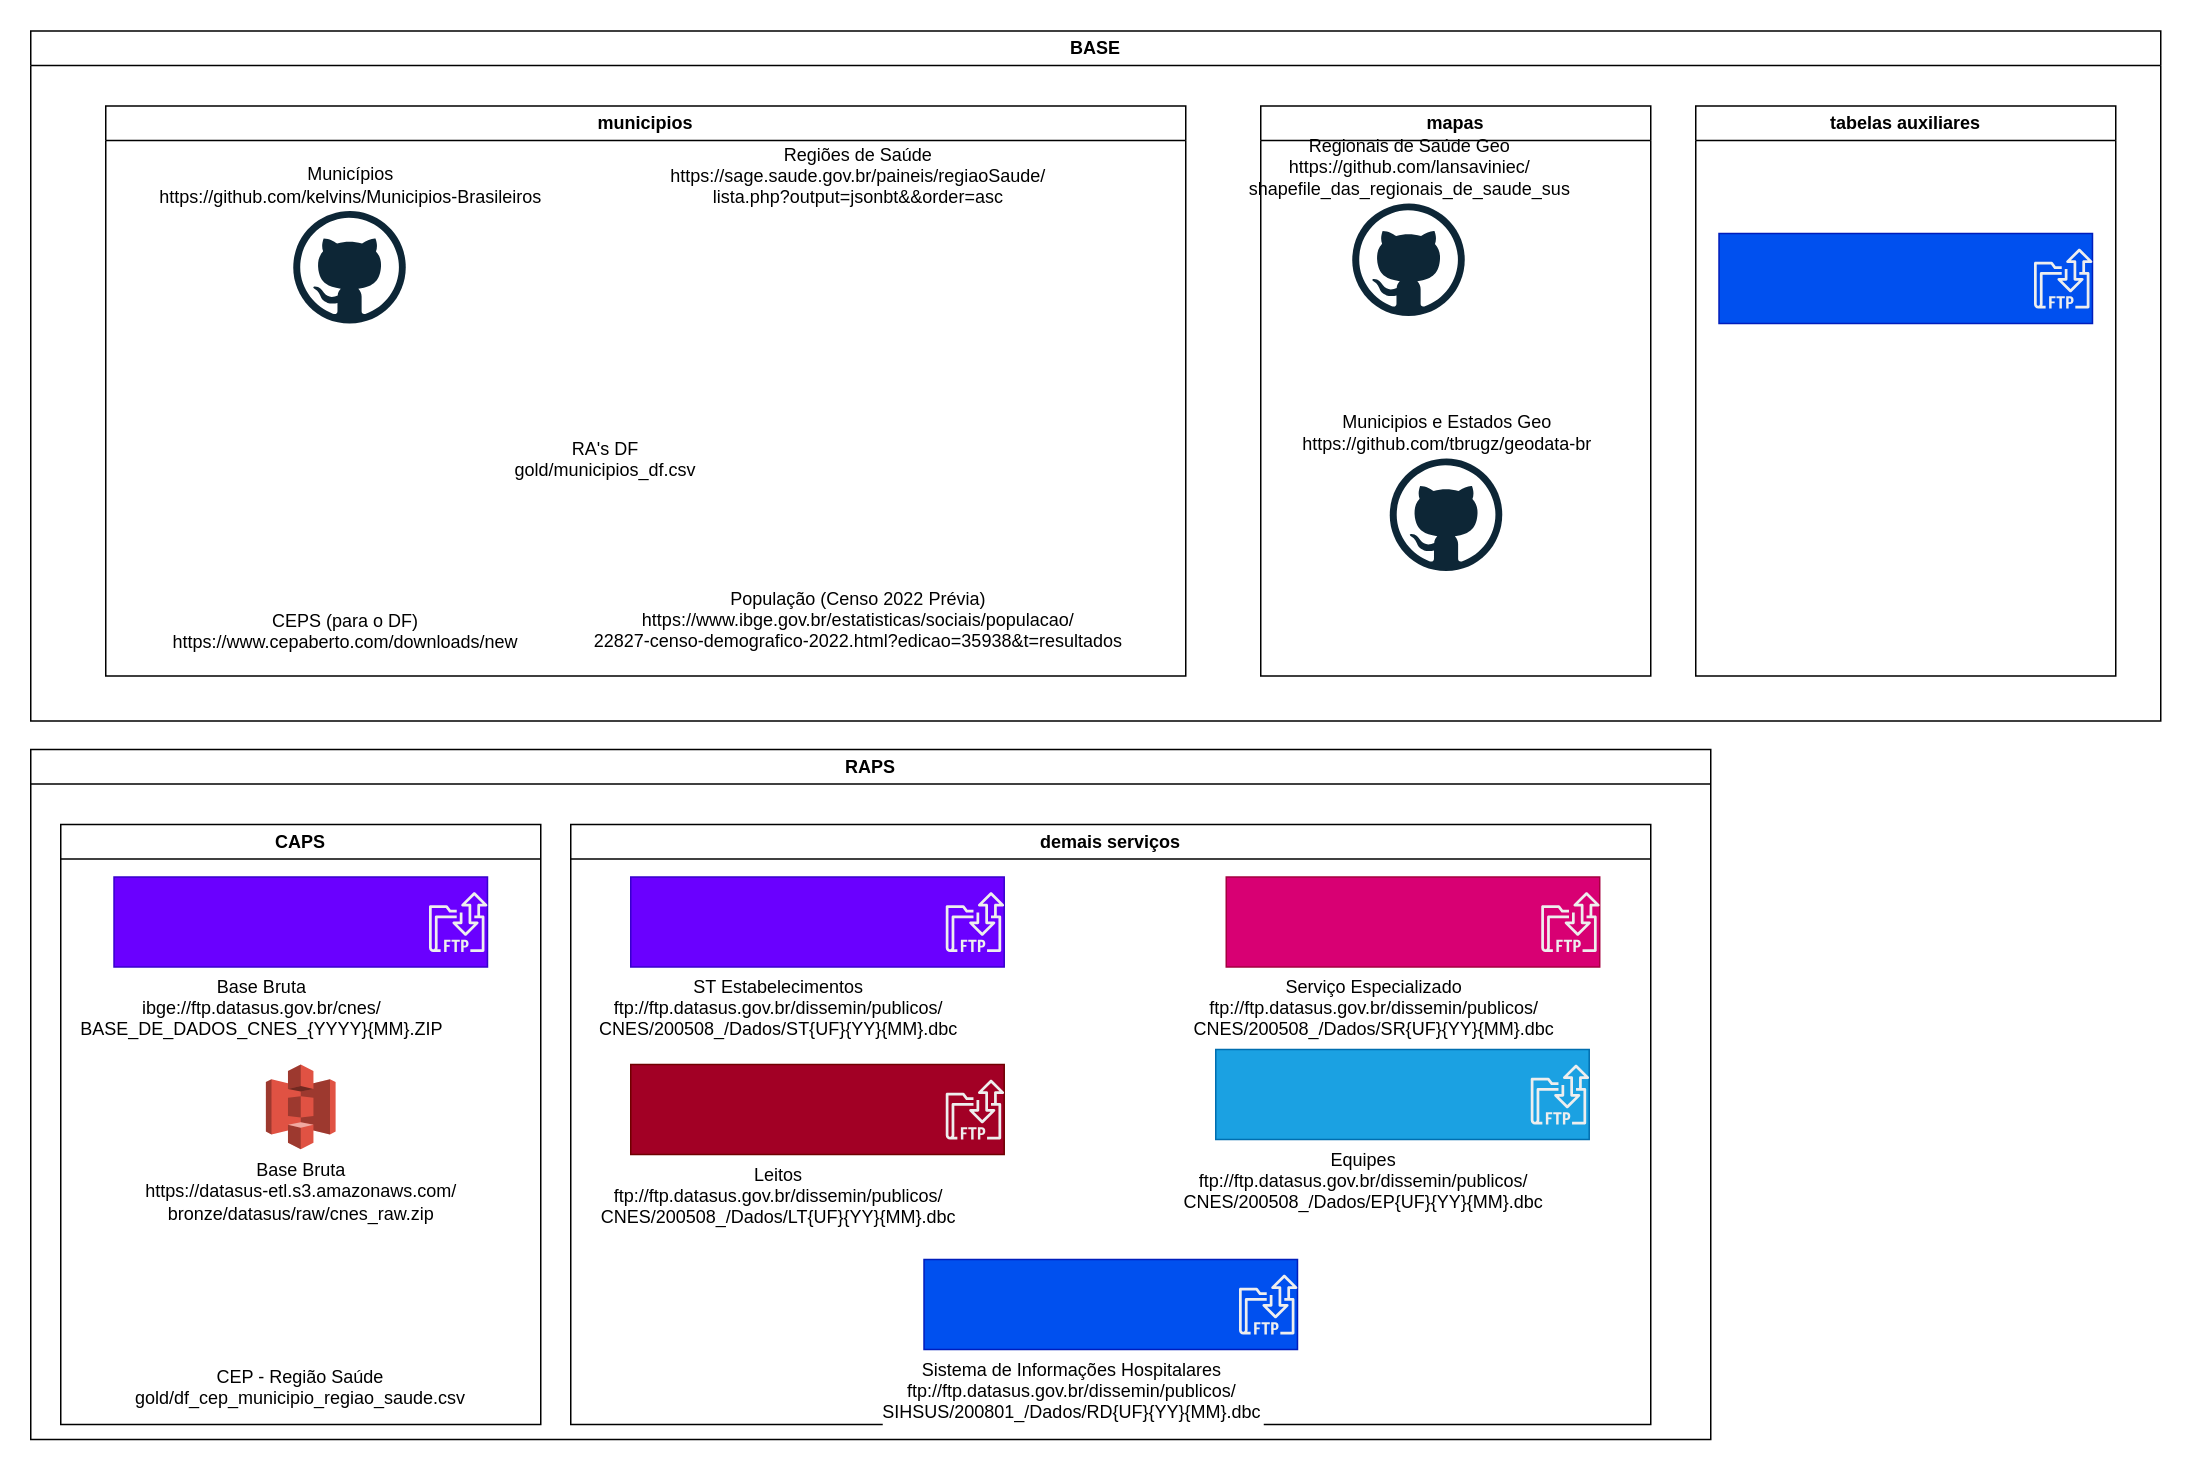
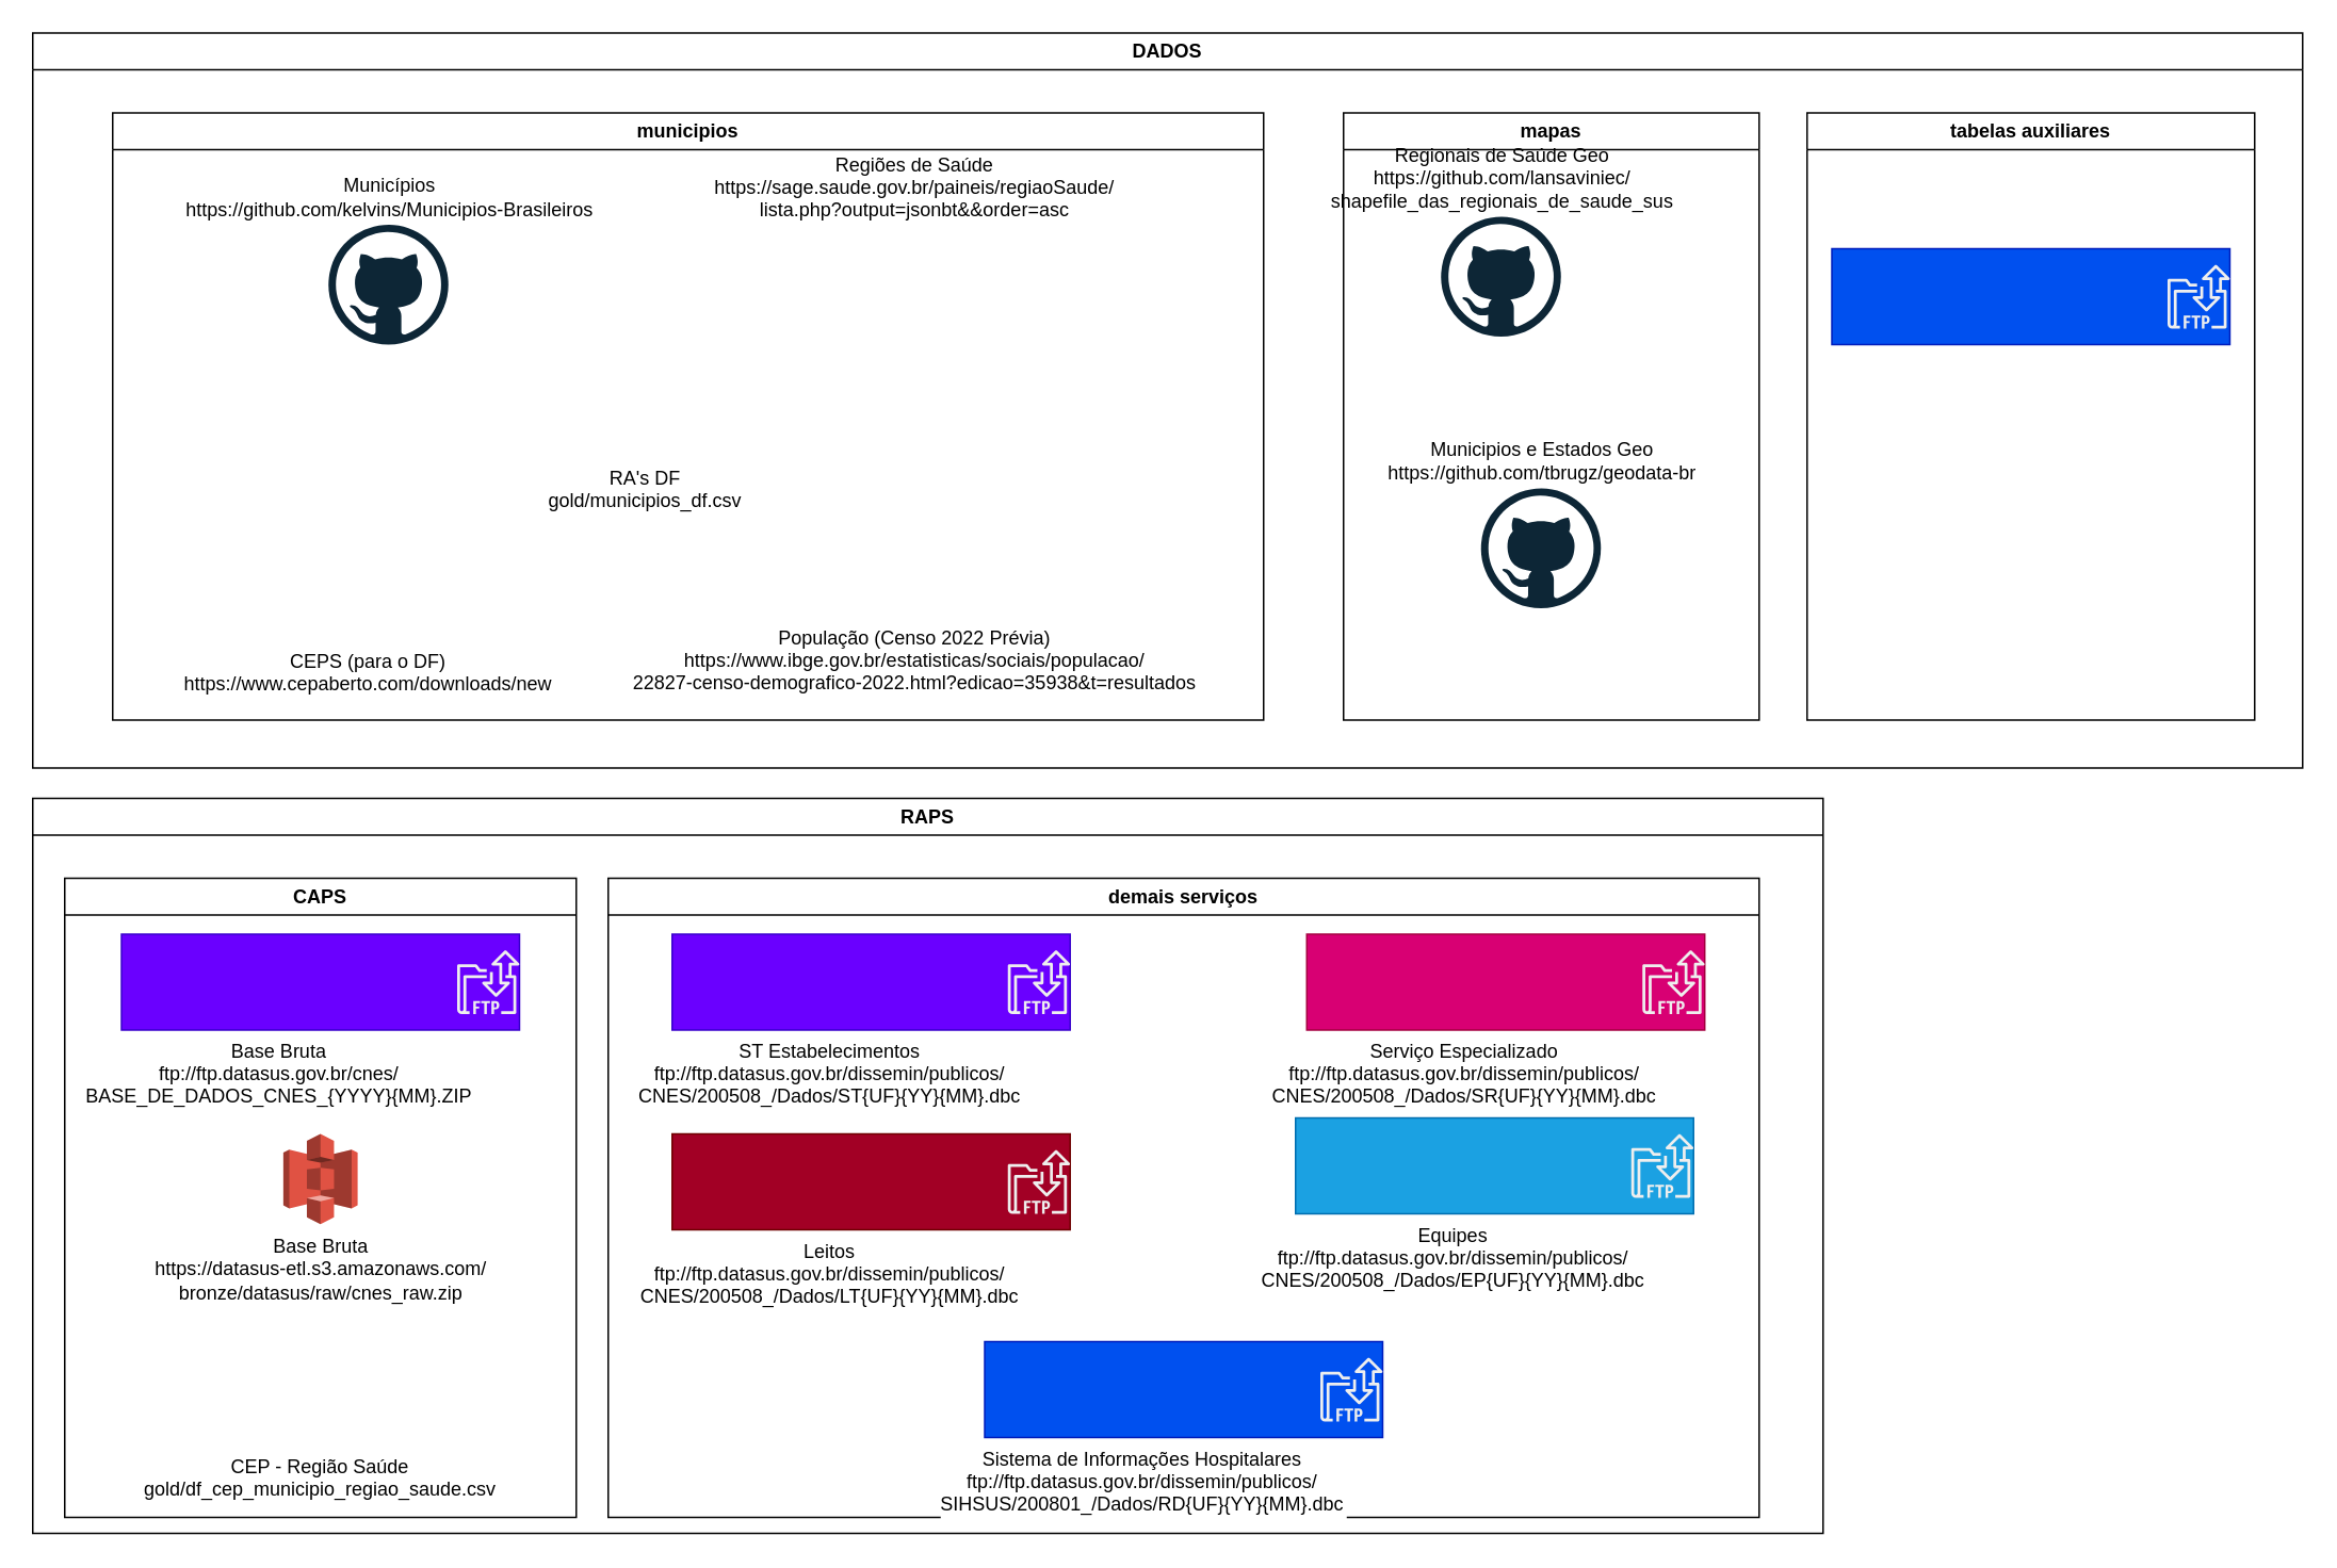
  <mxCell id="0" />
  <mxCell id="1" parent="0" />
- <mxCell id="2" value="BASE" style="swimlane;whiteSpace=wrap;html=1;startSize=23;" parent="1" vertex="1"><mxGeometry x="20" y="20" width="1420" height="460" as="geometry" /></mxCell>
+ <mxCell id="2" value="DADOS" style="swimlane;whiteSpace=wrap;html=1;startSize=23;" parent="1" vertex="1"><mxGeometry x="20" y="20" width="1420" height="460" as="geometry" /></mxCell>
  <mxCell id="3" value="municipios" style="swimlane;whiteSpace=wrap;html=1;" parent="2" vertex="1"><mxGeometry x="50" y="50" width="720" height="380" as="geometry" /></mxCell>
  <mxCell id="4" value="Regiões de Saúde&#10;https://sage.saude.gov.br/paineis/regiaoSaude/&#10;lista.php?output=jsonbt&amp;&amp;order=asc" style="shape=image;verticalLabelPosition=top;labelBackgroundColor=default;verticalAlign=bottom;aspect=fixed;imageAspect=0;image=https://sage.saude.gov.br/img/sage.png;labelPosition=center;align=center;" parent="3" vertex="1"><mxGeometry x="430" y="70" width="143.75" height="75" as="geometry" /></mxCell>
  <mxCell id="5" value="CEPS (para o DF)&#10;https://www.cepaberto.com/downloads/new" style="shape=image;verticalLabelPosition=bottom;labelBackgroundColor=default;verticalAlign=top;aspect=fixed;imageAspect=0;image=https://raw.githubusercontent.com/guibranco/CEPAberto/main/logo.png;" parent="3" vertex="1"><mxGeometry x="100" y="210" width="120" height="120" as="geometry" /></mxCell>
- <mxCell id="6" value="Municípios&lt;br&gt;https://github.com/kelvins/Municipios-Brasileiros" style="dashed=0;outlineConnect=0;html=1;align=center;labelPosition=center;verticalLabelPosition=top;verticalAlign=bottom;shape=mxgraph.weblogos.github" parent="3" vertex="1"><mxGeometry x="125" y="70" width="75" height="75" as="geometry" /></mxCell>
+ <mxCell id="6" value="Municípios&lt;br&gt;https://github.com/kelvins/Municipios-Brasileiros" style="dashed=0;outlineConnect=0;html=1;align=center;labelPosition=center;verticalLabelPosition=top;verticalAlign=bottom;shape=mxgraph.weblogos.github" parent="3" vertex="1"><mxGeometry x="135" y="70" width="75" height="75" as="geometry" /></mxCell>
  <mxCell id="7" value="População (Censo 2022 Prévia)&#10;https://www.ibge.gov.br/estatisticas/sociais/populacao/&#10;22827-censo-demografico-2022.html?edicao=35938&amp;t=resultados" style="shape=image;verticalLabelPosition=bottom;labelBackgroundColor=default;verticalAlign=top;aspect=fixed;imageAspect=0;image=https://fnp.org.br/media/k2/items/cache/6793dfaeaedce2b3d0e76a48b5f73adc_XL.jpg;" parent="3" vertex="1"><mxGeometry x="446.56" y="225" width="110.64" height="90" as="geometry" /></mxCell>
  <mxCell id="8" value="RA's DF&#10;gold/municipios_df.csv" style="shape=image;verticalLabelPosition=bottom;labelBackgroundColor=default;verticalAlign=top;aspect=fixed;imageAspect=0;image=https://sds.unb.br/wp-content/uploads/2023/01/SDS_Marca_Assinatura-1_COR.png;" parent="3" vertex="1"><mxGeometry x="267" y="130" width="132.73" height="85" as="geometry" /></mxCell>
  <mxCell id="9" value="mapas" style="swimlane;whiteSpace=wrap;html=1;" parent="2" vertex="1"><mxGeometry x="820" y="50" width="260" height="380" as="geometry" /></mxCell>
  <mxCell id="10" value="Regionais de Saúde Geo&lt;br&gt;https://github.com/lansaviniec/&lt;br&gt;shapefile_das_regionais_de_saude_sus" style="dashed=0;outlineConnect=0;html=1;align=center;labelPosition=center;verticalLabelPosition=top;verticalAlign=bottom;shape=mxgraph.weblogos.github" parent="9" vertex="1"><mxGeometry x="61" y="65" width="75" height="75" as="geometry" /></mxCell>
  <mxCell id="11" value="Municipios e Estados Geo&lt;br&gt;https://github.com/tbrugz/geodata-br" style="dashed=0;outlineConnect=0;html=1;align=center;labelPosition=center;verticalLabelPosition=top;verticalAlign=bottom;shape=mxgraph.weblogos.github" parent="9" vertex="1"><mxGeometry x="86" y="235" width="75" height="75" as="geometry" /></mxCell>
  <mxCell id="12" value="tabelas auxiliares" style="swimlane;whiteSpace=wrap;html=1;" parent="2" vertex="1"><mxGeometry x="1110" y="50" width="280" height="380" as="geometry" /></mxCell>
  <mxCell id="13" value="Tabela CID&#10;http://www2.datasus.gov.br/cid10/V2008/&#10;downloads/CID10CSV.zip" style="group;fillColor=#0050ef;strokeColor=#001DBC;fontColor=#ffffff;labelPosition=center;verticalLabelPosition=top;align=center;verticalAlign=bottom;" parent="12" vertex="1" connectable="0"><mxGeometry x="15.51" y="85" width="248.98" height="60" as="geometry" /></mxCell>
  <mxCell id="14" value="" style="sketch=0;outlineConnect=0;fillColor=#eeeeee;dashed=0;verticalLabelPosition=bottom;verticalAlign=top;align=center;html=1;fontSize=12;fontStyle=0;aspect=fixed;shape=mxgraph.aws4.transfer_for_ftp_resource;strokeColor=#36393d;" parent="13" vertex="1"><mxGeometry x="210" y="10" width="38.98" height="40" as="geometry" /></mxCell>
  <mxCell id="15" value="" style="shape=image;verticalLabelPosition=bottom;labelBackgroundColor=default;verticalAlign=top;aspect=fixed;imageAspect=0;image=https://datasus.saude.gov.br/wp-content/uploads/2019/08/MArca-DATASUS-2-1024x311.png;" parent="13" vertex="1"><mxGeometry width="197.47" height="60" as="geometry" /></mxCell>
  <mxCell id="16" value="RAPS" style="swimlane;whiteSpace=wrap;html=1;" parent="1" vertex="1"><mxGeometry x="20" y="499" width="1120" height="460" as="geometry"><mxRectangle x="30" y="500" width="70" height="30" as="alternateBounds" /></mxGeometry></mxCell>
  <mxCell id="17" value="CAPS" style="swimlane;whiteSpace=wrap;html=1;startSize=23;" parent="16" vertex="1"><mxGeometry x="20" y="50" width="320" height="400" as="geometry"><mxRectangle x="20" y="50" width="70" height="30" as="alternateBounds" /></mxGeometry></mxCell>
  <mxCell id="18" value="CEP - Região Saúde&#10;gold/df_cep_municipio_regiao_saude.csv" style="shape=image;verticalLabelPosition=bottom;labelBackgroundColor=default;verticalAlign=top;aspect=fixed;imageAspect=0;image=https://sds.unb.br/wp-content/uploads/2023/01/SDS_Marca_Assinatura-1_COR.png;" parent="17" vertex="1"><mxGeometry x="93.63" y="270" width="132.73" height="85" as="geometry" /></mxCell>
  <mxCell id="19" value="" style="group;fillColor=#6a00ff;strokeColor=#3700CC;fontColor=#ffffff;" parent="17" vertex="1" connectable="0"><mxGeometry x="35.51" y="35" width="248.98" height="60" as="geometry" /></mxCell>
  <mxCell id="20" value="" style="sketch=0;outlineConnect=0;fillColor=#eeeeee;dashed=0;verticalLabelPosition=bottom;verticalAlign=top;align=center;html=1;fontSize=12;fontStyle=0;aspect=fixed;shape=mxgraph.aws4.transfer_for_ftp_resource;strokeColor=#36393d;" parent="19" vertex="1"><mxGeometry x="210" y="10" width="38.98" height="40" as="geometry" /></mxCell>
- <mxCell id="21" value="Base Bruta&#10;ibge://ftp.datasus.gov.br/cnes/&#10;BASE_DE_DADOS_CNES_{YYYY}{MM}.ZIP" style="shape=image;verticalLabelPosition=bottom;labelBackgroundColor=default;verticalAlign=top;aspect=fixed;imageAspect=0;image=https://datasus.saude.gov.br/wp-content/uploads/2019/08/MArca-DATASUS-2-1024x311.png;" parent="19" vertex="1"><mxGeometry width="197.47" height="60" as="geometry" /></mxCell>
+ <mxCell id="21" value="Base Bruta&#10;ftp://ftp.datasus.gov.br/cnes/&#10;BASE_DE_DADOS_CNES_{YYYY}{MM}.ZIP" style="shape=image;verticalLabelPosition=bottom;labelBackgroundColor=default;verticalAlign=top;aspect=fixed;imageAspect=0;image=https://datasus.saude.gov.br/wp-content/uploads/2019/08/MArca-DATASUS-2-1024x311.png;" parent="19" vertex="1"><mxGeometry width="197.47" height="60" as="geometry" /></mxCell>
  <mxCell id="22" value="Base Bruta&lt;br style=&quot;border-color: var(--border-color); padding: 0px; margin: 0px;&quot;&gt;https://datasus-etl.s3.amazonaws.com/&lt;br&gt;bronze/datasus/raw/cnes_raw.zip" style="outlineConnect=0;dashed=0;verticalLabelPosition=bottom;verticalAlign=top;align=center;html=1;shape=mxgraph.aws3.s3;fillColor=#E05243;gradientColor=none;" parent="17" vertex="1"><mxGeometry x="136.76" y="160" width="46.48" height="56.5" as="geometry" /></mxCell>
  <mxCell id="23" value="demais serviços" style="swimlane;whiteSpace=wrap;html=1;startSize=23;" parent="16" vertex="1"><mxGeometry x="360" y="50" width="720" height="400" as="geometry" /></mxCell>
  <mxCell id="24" value="" style="group;fillColor=#6a00ff;fontColor=#ffffff;strokeColor=#3700CC;" parent="23" vertex="1" connectable="0"><mxGeometry x="40" y="35" width="248.98" height="60" as="geometry" /></mxCell>
  <mxCell id="25" value="" style="sketch=0;outlineConnect=0;fillColor=#eeeeee;dashed=0;verticalLabelPosition=bottom;verticalAlign=top;align=center;html=1;fontSize=12;fontStyle=0;aspect=fixed;shape=mxgraph.aws4.transfer_for_ftp_resource;strokeColor=#36393d;" parent="24" vertex="1"><mxGeometry x="210" y="10" width="38.98" height="40" as="geometry" /></mxCell>
  <mxCell id="26" value="ST Estabelecimentos&#10;ftp://ftp.datasus.gov.br/dissemin/publicos/&#10;CNES/200508_/Dados/ST{UF}{YY}{MM}.dbc" style="shape=image;verticalLabelPosition=bottom;labelBackgroundColor=default;verticalAlign=top;aspect=fixed;imageAspect=0;image=https://datasus.saude.gov.br/wp-content/uploads/2019/08/MArca-DATASUS-2-1024x311.png;" parent="24" vertex="1"><mxGeometry width="197.47" height="60" as="geometry" /></mxCell>
  <mxCell id="27" value="" style="group;fillColor=#a20025;fontColor=#ffffff;strokeColor=#6F0000;" parent="23" vertex="1" connectable="0"><mxGeometry x="40" y="160" width="248.98" height="60" as="geometry" /></mxCell>
  <mxCell id="28" value="" style="sketch=0;outlineConnect=0;fillColor=#eeeeee;dashed=0;verticalLabelPosition=bottom;verticalAlign=top;align=center;html=1;fontSize=12;fontStyle=0;aspect=fixed;shape=mxgraph.aws4.transfer_for_ftp_resource;strokeColor=#36393d;" parent="27" vertex="1"><mxGeometry x="210" y="10" width="38.98" height="40" as="geometry" /></mxCell>
  <mxCell id="29" value="Leitos&#10;ftp://ftp.datasus.gov.br/dissemin/publicos/&#10;CNES/200508_/Dados/LT{UF}{YY}{MM}.dbc" style="shape=image;verticalLabelPosition=bottom;labelBackgroundColor=default;verticalAlign=top;aspect=fixed;imageAspect=0;image=https://datasus.saude.gov.br/wp-content/uploads/2019/08/MArca-DATASUS-2-1024x311.png;" parent="27" vertex="1"><mxGeometry width="197.47" height="60" as="geometry" /></mxCell>
  <mxCell id="30" value="" style="group;fillColor=#d80073;fontColor=#ffffff;strokeColor=#A50040;" parent="23" vertex="1" connectable="0"><mxGeometry x="437" y="35" width="248.98" height="60" as="geometry" /></mxCell>
  <mxCell id="31" value="" style="sketch=0;outlineConnect=0;fillColor=#eeeeee;dashed=0;verticalLabelPosition=bottom;verticalAlign=top;align=center;html=1;fontSize=12;fontStyle=0;aspect=fixed;shape=mxgraph.aws4.transfer_for_ftp_resource;strokeColor=#36393d;" parent="30" vertex="1"><mxGeometry x="210" y="10" width="38.98" height="40" as="geometry" /></mxCell>
  <mxCell id="32" value="Serviço Especializado&#10;ftp://ftp.datasus.gov.br/dissemin/publicos/&#10;CNES/200508_/Dados/SR{UF}{YY}{MM}.dbc" style="shape=image;verticalLabelPosition=bottom;labelBackgroundColor=default;verticalAlign=top;aspect=fixed;imageAspect=0;image=https://datasus.saude.gov.br/wp-content/uploads/2019/08/MArca-DATASUS-2-1024x311.png;" parent="30" vertex="1"><mxGeometry width="197.47" height="60" as="geometry" /></mxCell>
  <mxCell id="33" value="" style="group;fillColor=#1ba1e2;fontColor=#ffffff;strokeColor=#006EAF;" parent="23" vertex="1" connectable="0"><mxGeometry x="430" y="150" width="248.98" height="60" as="geometry" /></mxCell>
  <mxCell id="34" value="" style="sketch=0;outlineConnect=0;fillColor=#eeeeee;dashed=0;verticalLabelPosition=bottom;verticalAlign=top;align=center;html=1;fontSize=12;fontStyle=0;aspect=fixed;shape=mxgraph.aws4.transfer_for_ftp_resource;strokeColor=#36393d;" parent="33" vertex="1"><mxGeometry x="210" y="10" width="38.98" height="40" as="geometry" /></mxCell>
  <mxCell id="35" value="Equipes&#10;ftp://ftp.datasus.gov.br/dissemin/publicos/&#10;CNES/200508_/Dados/EP{UF}{YY}{MM}.dbc" style="shape=image;verticalLabelPosition=bottom;labelBackgroundColor=default;verticalAlign=top;aspect=fixed;imageAspect=0;image=https://datasus.saude.gov.br/wp-content/uploads/2019/08/MArca-DATASUS-2-1024x311.png;" parent="33" vertex="1"><mxGeometry width="197.47" height="60" as="geometry" /></mxCell>
  <mxCell id="36" value="" style="group;fillColor=#0050ef;strokeColor=#001DBC;fontColor=#ffffff;" parent="23" vertex="1" connectable="0"><mxGeometry x="235.51" y="290" width="248.98" height="60" as="geometry" /></mxCell>
  <mxCell id="37" value="" style="sketch=0;outlineConnect=0;fillColor=#eeeeee;dashed=0;verticalLabelPosition=bottom;verticalAlign=top;align=center;html=1;fontSize=12;fontStyle=0;aspect=fixed;shape=mxgraph.aws4.transfer_for_ftp_resource;strokeColor=#36393d;" parent="36" vertex="1"><mxGeometry x="210" y="10" width="38.98" height="40" as="geometry" /></mxCell>
  <mxCell id="38" value="Sistema de Informações Hospitalares&#10;ftp://ftp.datasus.gov.br/dissemin/publicos/&#10;SIHSUS/200801_/Dados/RD{UF}{YY}{MM}.dbc" style="shape=image;verticalLabelPosition=bottom;labelBackgroundColor=default;verticalAlign=top;aspect=fixed;imageAspect=0;image=https://datasus.saude.gov.br/wp-content/uploads/2019/08/MArca-DATASUS-2-1024x311.png;" parent="36" vertex="1"><mxGeometry width="197.47" height="60" as="geometry" /></mxCell>
